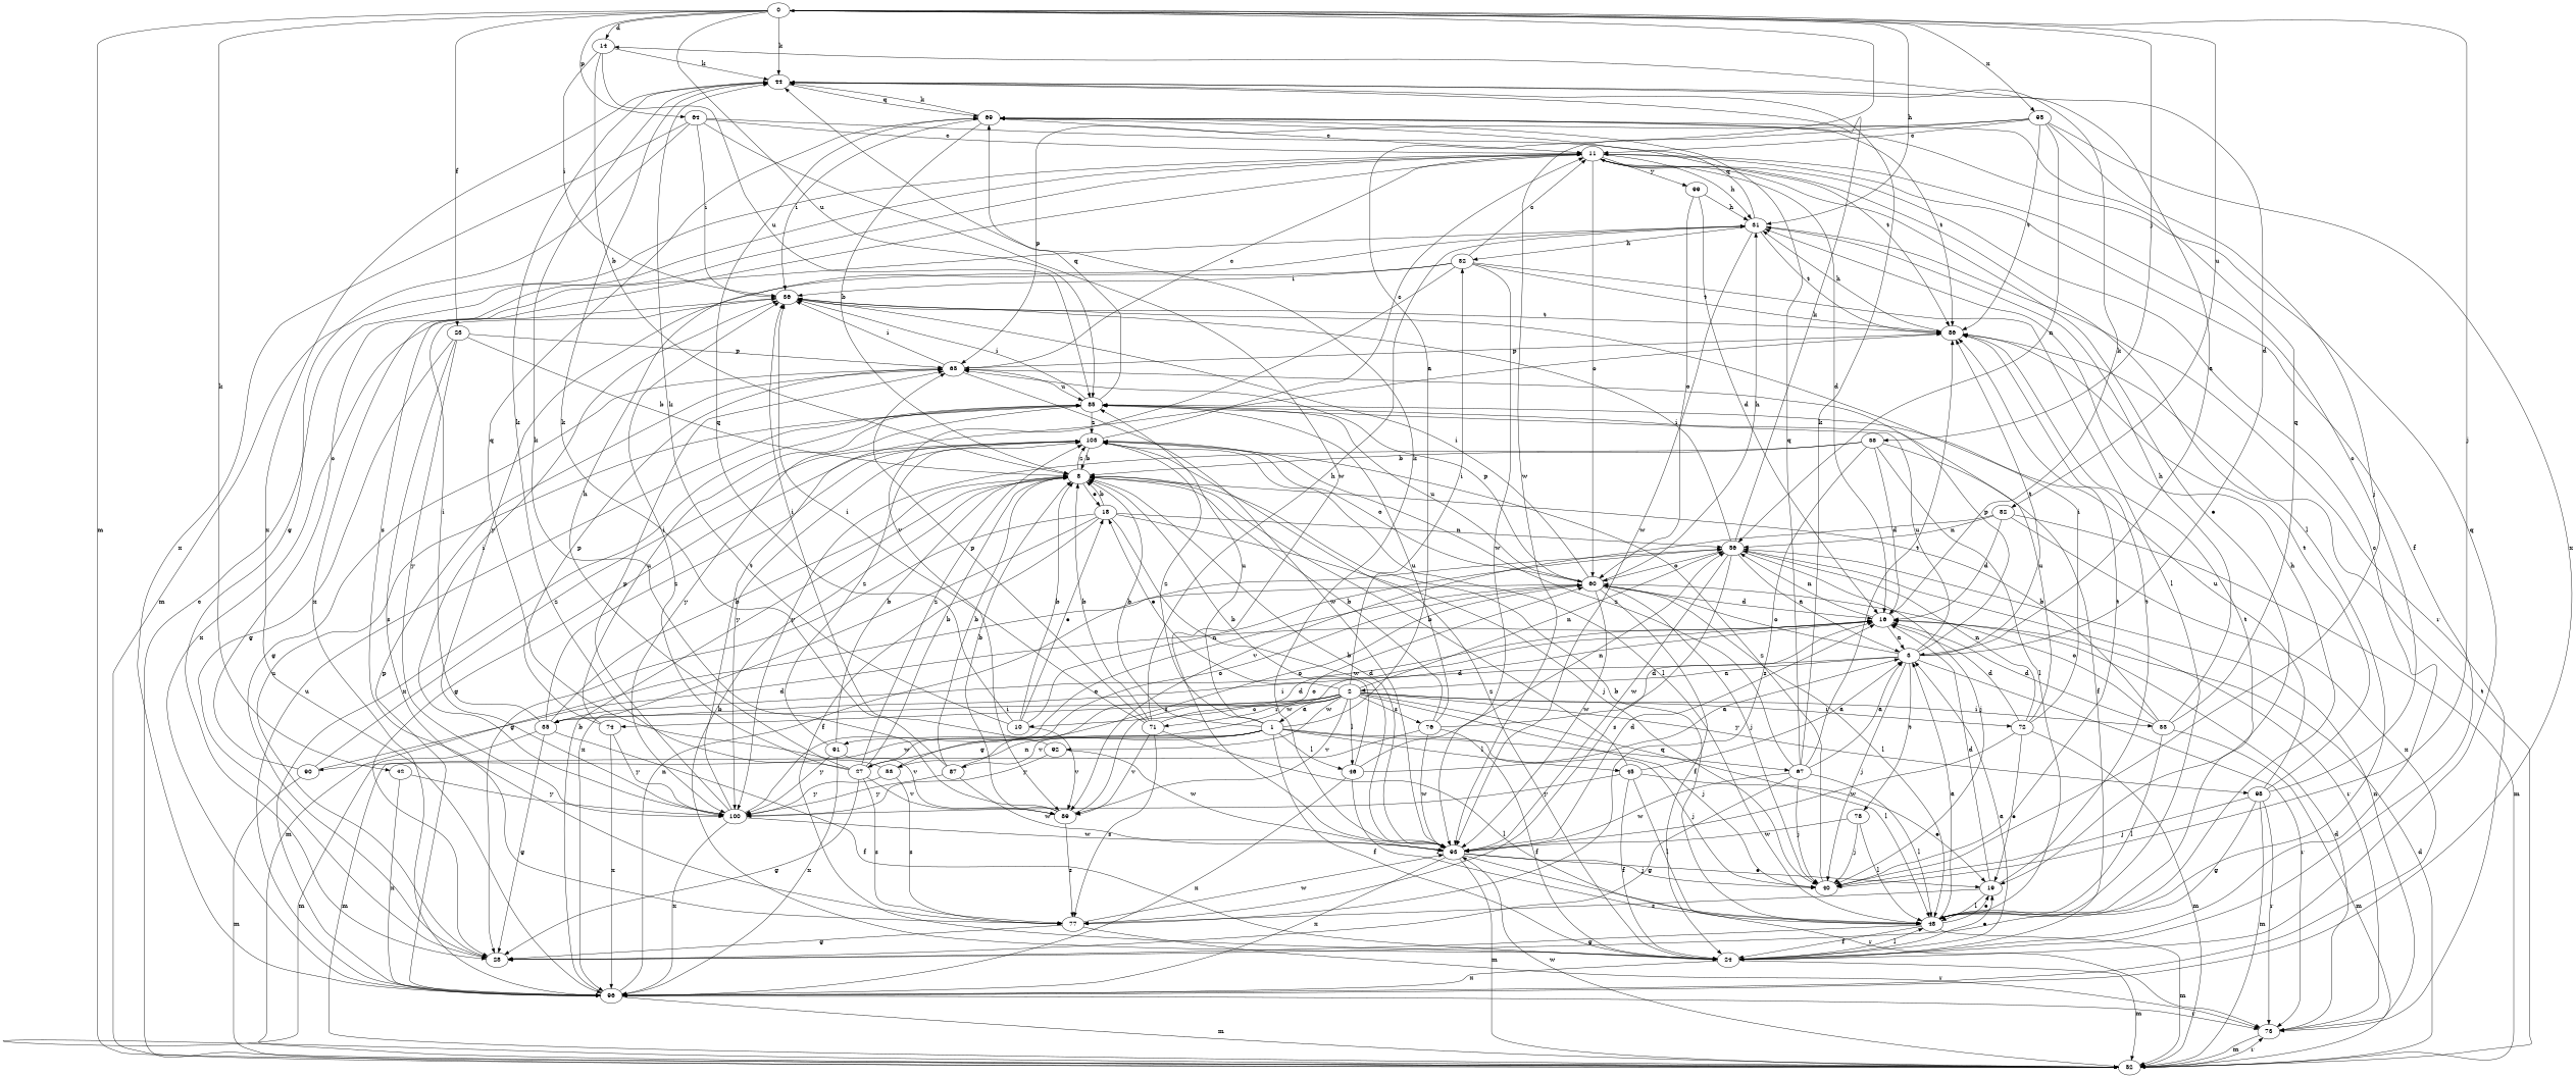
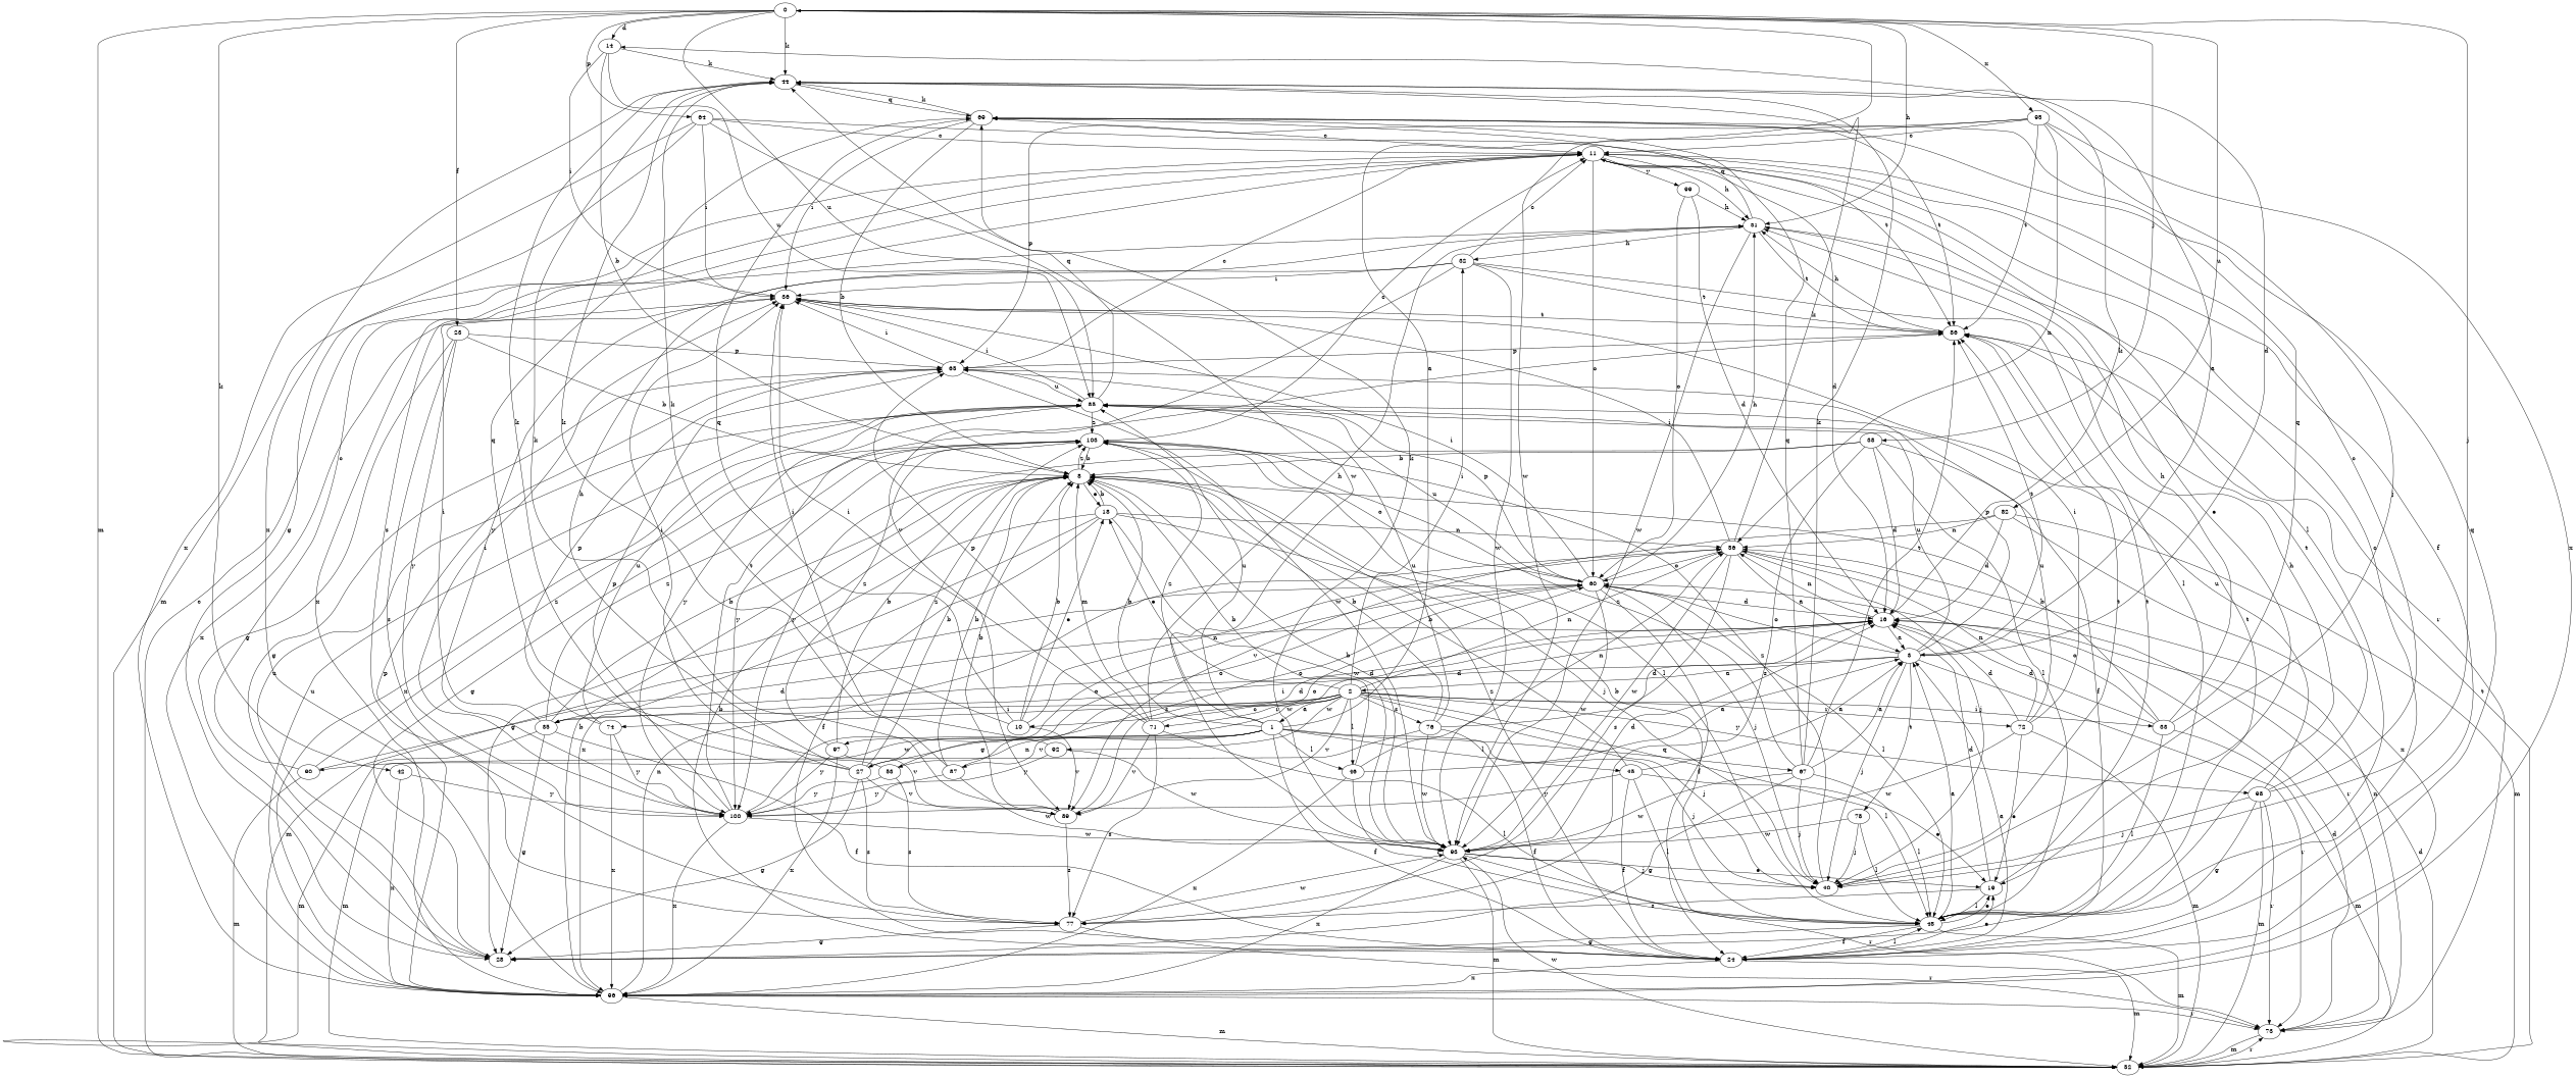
  strict digraph {
    0
    14
    23
    31
    38
    40
    42
    44
    52
    64
    82
    85
    95
    8
    36
    65
    77
    28
    100
    32
    73
    n22 [label=86]
    69
    93
    96
    24
    48
    16
    103
    3
    11
    56
    89
    1
    27
    45
    46
    53
    67
    87
    90
    18
    19
    60
    2
    10
    33
    35
    71
    72
    74
    76
-   91
+   91 [label=97]
    92
    98
    78
    99
    0 -> 14 [label=d]
    0 -> 23 [label=f]
    0 -> 31 [label=h]
    0 -> 38 [label=j]
    0 -> 40 [label=j]
    0 -> 42 [label=k]
    0 -> 44 [label=k]
    0 -> 52 [label=m]
    0 -> 64 [label=p]
    0 -> 82 [label=u]
    0 -> 85 [label=u]
    0 -> 95 [label=x]
    14 -> 44 [label=k]
    14 -> 85 [label=u]
    14 -> 8 [label=b]
    14 -> 36 [label=i]
    23 -> 8 [label=b]
    23 -> 65 [label=p]
    23 -> 77 [label=s]
    23 -> 28 [label=g]
    23 -> 100 [label=y]
    31 -> 32 [label=h]
    31 -> 73 [label=r]
    31 -> n22 [label=t]
    31 -> 69 [label=q]
    31 -> 93 [label=w]
    31 -> 96 [label=x]
    38 -> 8 [label=b]
    38 -> 77 [label=s]
    38 -> 100 [label=y]
    38 -> 24 [label=f]
    38 -> 48 [label=l]
    38 -> 16 [label=d]
    40 -> n22 [label=t]
    40 -> 103 [label=z]
    42 -> 100 [label=y]
    42 -> 96 [label=x]
    44 -> 69 [label=q]
    44 -> 96 [label=x]
    44 -> 3 [label=a]
    52 -> 73 [label=r]
    52 -> n22 [label=t]
    52 -> 93 [label=w]
    52 -> 16 [label=d]
    52 -> 11 [label=c]
    64 -> 36 [label=i]
    64 -> 28 [label=g]
    64 -> n22 [label=t]
    64 -> 93 [label=w]
    64 -> 96 [label=x]
    64 -> 11 [label=c]
    82 -> 52 [label=m]
    82 -> 96 [label=x]
    82 -> 16 [label=d]
    82 -> 56 [label=n]
    82 -> 89 [label=v]
    85 -> 36 [label=i]
    85 -> 100 [label=y]
    85 -> 69 [label=q]
    85 -> 96 [label=x]
    85 -> 103 [label=z]
    95 -> 40 [label=j]
    95 -> 65 [label=p]
    95 -> n22 [label=t]
    95 -> 93 [label=w]
    95 -> 96 [label=x]
    95 -> 11 [label=c]
    95 -> 56 [label=n]
    8 -> 103 [label=z]
    8 -> 18 [label=e]
    36 -> n22 [label=t]
    36 -> 96 [label=x]
    65 -> 85 [label=u]
    65 -> 36 [label=i]
    65 -> 28 [label=g]
    65 -> 93 [label=w]
    65 -> 11 [label=c]
    77 -> 28 [label=g]
    77 -> 73 [label=r]
    77 -> 93 [label=w]
    28 -> 85 [label=u]
    100 -> 36 [label=i]
    100 -> 65 [label=p]
    100 -> n22 [label=t]
    100 -> 93 [label=w]
    100 -> 96 [label=x]
    100 -> 60 [label=o]
    32 -> 36 [label=i]
    32 -> 100 [label=y]
    32 -> n22 [label=t]
    32 -> 93 [label=w]
    32 -> 48 [label=l]
    32 -> 11 [label=c]
    32 -> 89 [label=v]
    73 -> 52 [label=m]
    73 -> 16 [label=d]
    73 -> 56 [label=n]
    n22 -> 31 [label=h]
    n22 -> 65 [label=p]
    69 -> 44 [label=k]
    69 -> 8 [label=b]
    69 -> 36 [label=i]
    69 -> n22 [label=t]
    69 -> 11 [label=c]
    93 -> 40 [label=j]
    93 -> 44 [label=k]
    93 -> 52 [label=m]
    93 -> 8 [label=b]
    93 -> 73 [label=r]
    93 -> 96 [label=x]
    93 -> 16 [label=d]
    93 -> 19 [label=e]
    96 -> 52 [label=m]
    96 -> 85 [label=u]
    96 -> 8 [label=b]
    96 -> 65 [label=p]
    96 -> 73 [label=r]
    96 -> 56 [label=n]
    24 -> 52 [label=m]
    24 -> 8 [label=b]
    24 -> 69 [label=q]
    24 -> 96 [label=x]
    24 -> 48 [label=l]
    24 -> 103 [label=z]
    24 -> 3 [label=a]
    24 -> 11 [label=c]
    24 -> 19 [label=e]
    48 -> 31 [label=h]
    48 -> 52 [label=m]
    48 -> 8 [label=b]
    48 -> 28 [label=g]
    48 -> n22 [label=t]
    48 -> 24 [label=f]
    48 -> 3 [label=a]
    48 -> 19 [label=e]
    16 -> 44 [label=k]
    16 -> 3 [label=a]
    16 -> 56 [label=n]
    103 -> 8 [label=b]
    103 -> 28 [label=g]
    103 -> 100 [label=y]
    103 -> 48 [label=l]
    103 -> 11 [label=c]
    103 -> 60 [label=o]
    3 -> 14 [label=d]
    3 -> 40 [label=j]
    3 -> 85 [label=u]
    3 -> 65 [label=p]
    3 -> 73 [label=r]
    3 -> n22 [label=t]
    3 -> 60 [label=o]
    3 -> 2 [label=a]
    3 -> 35 [label=i]
    3 -> 78 [label=t]
    11 -> 31 [label=h]
    11 -> 52 [label=m]
    11 -> 77 [label=s]
    11 -> 24 [label=f]
    11 -> 48 [label=l]
    11 -> 16 [label=d]
    11 -> 19 [label=e]
    11 -> 60 [label=o]
    11 -> 99 [label=y]
    56 -> 40 [label=j]
    56 -> 44 [label=k]
    56 -> 36 [label=i]
    56 -> 77 [label=s]
    56 -> 73 [label=r]
    56 -> 93 [label=w]
    56 -> 3 [label=a]
    56 -> 60 [label=o]
    89 -> 44 [label=k]
    89 -> 8 [label=b]
    89 -> 77 [label=s]
    89 -> 60 [label=o]
    1 -> 0 [label=a]
    1 -> 40 [label=j]
    1 -> 85 [label=u]
    1 -> 8 [label=b]
    1 -> 24 [label=f]
    1 -> 103 [label=z]
    1 -> 27 [label=g]
    1 -> 45 [label=l]
    1 -> 46 [label=l]
    1 -> 53 [label=n]
    1 -> 67 [label=q]
    1 -> 87 [label=v]
    1 -> 90 [label=w]
    27 -> 31 [label=h]
    27 -> 44 [label=k]
    27 -> 8 [label=b]
    27 -> 36 [label=i]
    27 -> 77 [label=s]
    27 -> 28 [label=g]
    27 -> 103 [label=z]
    27 -> 89 [label=v]
    27 -> 60 [label=o]
    45 -> 8 [label=b]
    45 -> 100 [label=y]
    45 -> 24 [label=f]
    45 -> 48 [label=l]
    45 -> 3 [label=a]
    45 -> 19 [label=e]
    46 -> 8 [label=b]
    46 -> 96 [label=x]
    46 -> 48 [label=l]
    46 -> 3 [label=a]
    46 -> 56 [label=n]
    53 -> 77 [label=s]
    53 -> 100 [label=y]
    53 -> 69 [label=q]
    53 -> 16 [label=d]
    67 -> 40 [label=j]
    67 -> 44 [label=k]
    67 -> 28 [label=g]
    67 -> n22 [label=t]
    67 -> 69 [label=q]
    67 -> 93 [label=w]
    67 -> 48 [label=l]
    67 -> 103 [label=z]
    67 -> 3 [label=a]
    87 -> 44 [label=k]
    87 -> 8 [label=b]
    87 -> 100 [label=y]
    87 -> 93 [label=w]
    87 -> 60 [label=o]
    90 -> 52 [label=m]
    90 -> 16 [label=d]
    90 -> 103 [label=z]
    90 -> 11 [label=c]
    18 -> 40 [label=j]
    18 -> 8 [label=b]
    18 -> 28 [label=g]
    18 -> 93 [label=w]
    18 -> 96 [label=x]
    18 -> 24 [label=f]
    18 -> 56 [label=n]
    19 -> 77 [label=s]
    19 -> n22 [label=t]
    19 -> 48 [label=l]
    19 -> 16 [label=d]
    60 -> 31 [label=h]
    60 -> 40 [label=j]
    60 -> 52 [label=m]
    60 -> 85 [label=u]
    60 -> 36 [label=i]
    60 -> 65 [label=p]
    60 -> 93 [label=w]
    60 -> 24 [label=f]
    60 -> 48 [label=l]
    60 -> 16 [label=d]
    2 -> 40 [label=j]
    2 -> 32 [label=i]
    2 -> 48 [label=l]
    2 -> 56 [label=n]
    2 -> 89 [label=v]
    2 -> 1 [label=a]
    2 -> 46 [label=l]
    2 -> 18 [label=e]
    2 -> 10 [label=c]
    2 -> 33 [label=i]
    2 -> 35 [label=i]
    2 -> 71 [label=r]
    2 -> 72 [label=r]
    2 -> 74 [label=s]
    2 -> 76 [label=s]
    2 -> 91 [label=w]
    2 -> 92 [label=w]
    2 -> 98 [label=y]
    10 -> 44 [label=k]
    10 -> 8 [label=b]
    10 -> 69 [label=q]
    10 -> 56 [label=n]
    10 -> 89 [label=v]
    10 -> 18 [label=e]
    33 -> 31 [label=h]
    33 -> 52 [label=m]
    33 -> 8 [label=b]
    33 -> 69 [label=q]
    33 -> 48 [label=l]
    33 -> 16 [label=d]
    33 -> 60 [label=o]
    35 -> 52 [label=m]
    35 -> 8 [label=b]
    35 -> 36 [label=i]
    35 -> 28 [label=g]
    35 -> 24 [label=f]
    35 -> 16 [label=d]
    35 -> 103 [label=z]
    71 -> 31 [label=h]
-   71 -> 8 [label=b]
+   71 -> 8 [label=m]
    71 -> 36 [label=i]
    71 -> 65 [label=p]
    71 -> 77 [label=s]
    71 -> 48 [label=l]
    71 -> 16 [label=d]
    71 -> 89 [label=v]
    72 -> 52 [label=m]
    72 -> 85 [label=u]
    72 -> 36 [label=i]
    72 -> 93 [label=w]
    72 -> 16 [label=d]
    72 -> 56 [label=n]
    72 -> 19 [label=e]
    74 -> 85 [label=u]
    74 -> 65 [label=p]
    74 -> 100 [label=y]
    74 -> 96 [label=x]
    76 -> 52 [label=m]
    76 -> 85 [label=u]
    76 -> 8 [label=b]
    76 -> 93 [label=w]
    76 -> 24 [label=f]
    76 -> 16 [label=d]
    91 -> 8 [label=b]
    91 -> 100 [label=y]
    91 -> 96 [label=x]
    91 -> 103 [label=z]
    91 -> 89 [label=v]
    92 -> 36 [label=i]
    92 -> 100 [label=y]
    92 -> 93 [label=w]
    98 -> 40 [label=j]
    98 -> 52 [label=m]
    98 -> 85 [label=u]
    98 -> 28 [label=g]
    98 -> 73 [label=r]
    98 -> n22 [label=t]
    98 -> 11 [label=c]
    78 -> 40 [label=j]
    78 -> 93 [label=w]
    78 -> 48 [label=l]
    99 -> 31 [label=h]
    99 -> 16 [label=d]
    99 -> 60 [label=o]
  }
